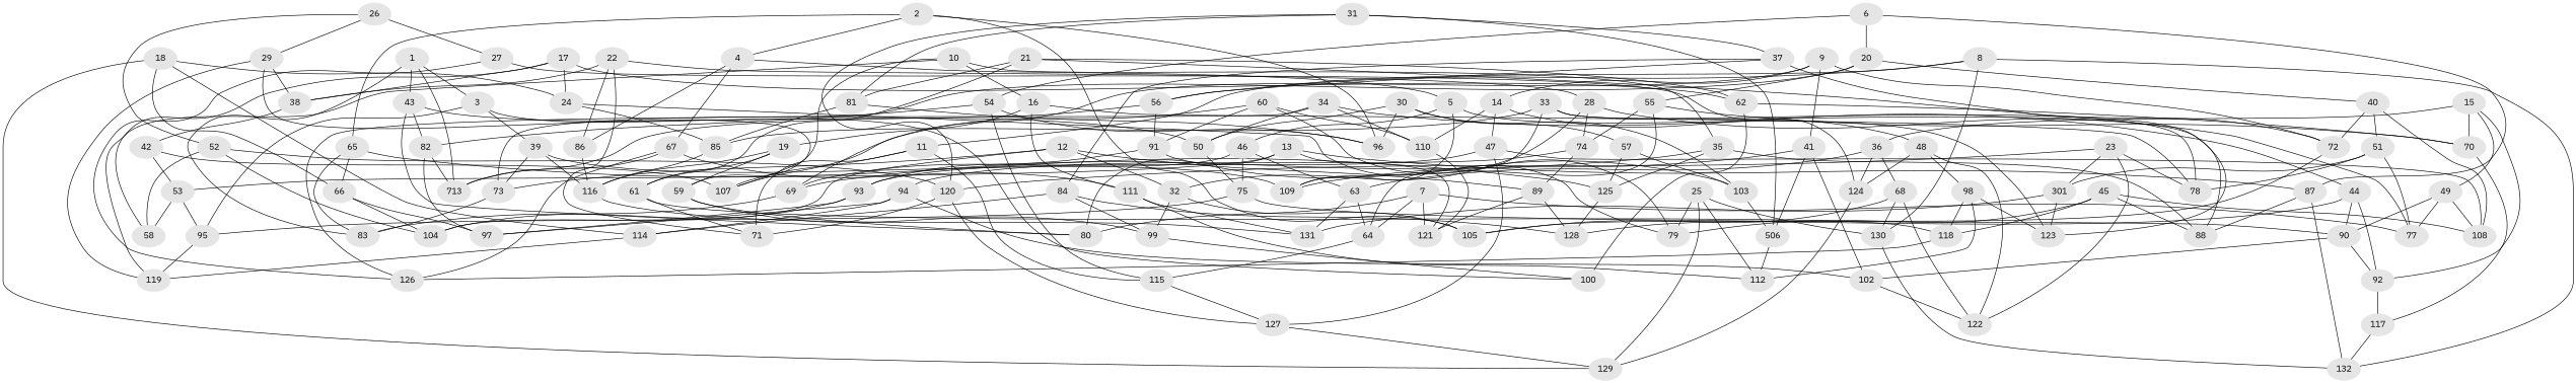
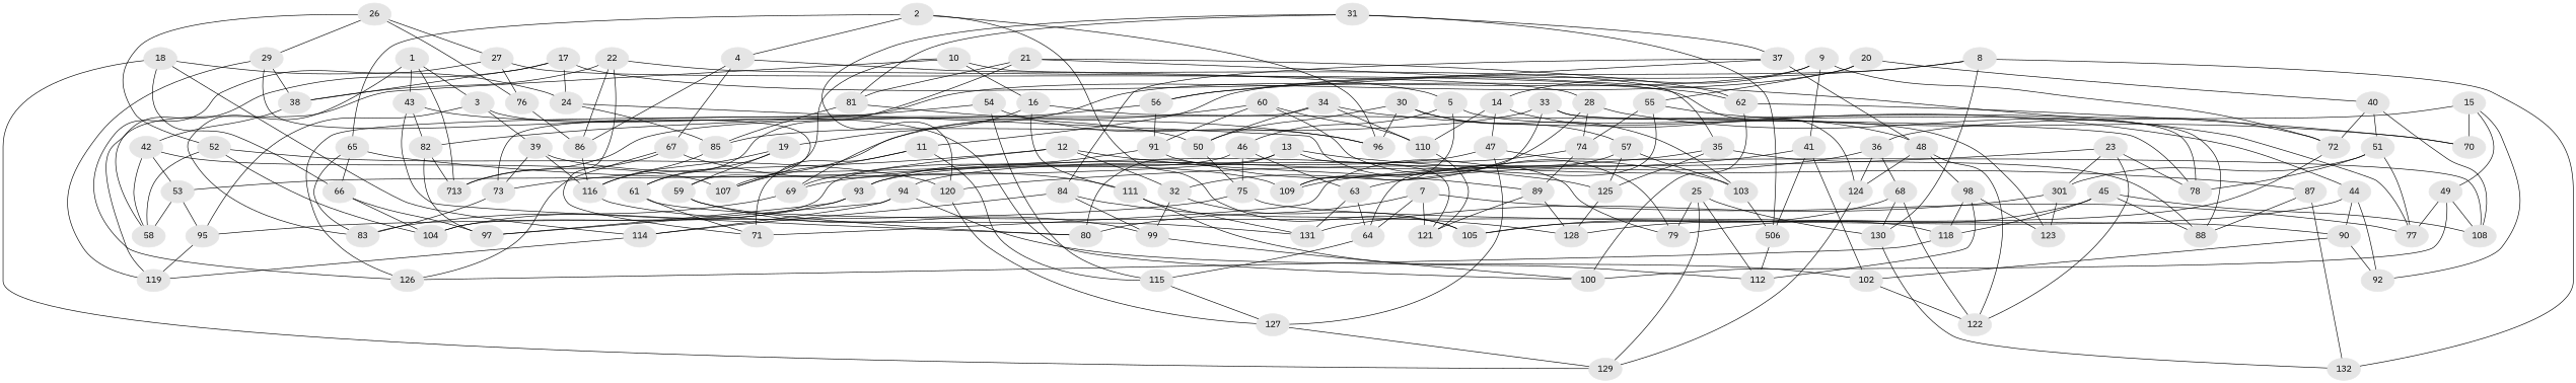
  graph {
    fontname="IBM Plex Sans"
    node [color=gray90 fontname="IBM Plex Sans" style=filled]
    edge [fontname="IBM Plex Sans"]
    1
    3
    43
    83
    n5 [label=713]
    39
    95
    100
    80
    50
    82
    2
    4
    65
    96
    105
    5
    67
    86
    66
    125
    109
    73
    116
    119
    46
    123
    111
    126
    63
    75
    104
-   6
    20
    54
    87
    40
    55
    115
+   76
    132
    88
    7
    64
    77
    121
    8
    11
    56
    130
    71
    107
    91
    9
    14
    41
    69
    72
    47
    48
    110
    n62 [label=506]
    102
    128
    10
    16
    35
    59
    19
    78
    99
    127
    12
    32
    89
    13
    53
    58
    108
    93
    122
    124
    98
    15
    36
    49
    70
    92
    68
-   117
    61
    112
    131
    17
    24
    38
    62
    79
    85
    42
    18
    114
    129
    97
    118
    51
    74
    21
    81
    22
    28
    23
    n113 [label=301]
    120
    25
    26
    27
    29
    52
    94
    30
    57
    103
    31
    37
    84
    33
    34
    44
    90
    45
    60
    1 -- 3
    1 -- 43
    1 -- 83
    1 -- n5
    3 -- 39
    3 -- 95
    3 -- 100
    43 -- 80
    43 -- 50
    43 -- 82
    39 -- 109
    39 -- 73
    39 -- 116
    95 -- 119
    50 -- 75
    82 -- n5
    82 -- 97
    2 -- 4
    2 -- 65
    2 -- 96
    2 -- 105
    4 -- 5
    4 -- 67
    4 -- 86
    65 -- 83
    65 -- 66
    65 -- 125
    5 -- 109
    5 -- 46
    5 -- 123
    67 -- n5
    67 -- 111
    67 -- 126
    86 -- 116
    66 -- 104
    66 -- 97
    125 -- 128
    73 -- 83
    116 -- 131
    46 -- 63
    46 -- 75
    46 -- 104
    111 -- 112
    111 -- 131
    63 -- 64
    63 -- 131
    75 -- 95
    75 -- 90
-   6 -- 20
-   6 -- 54
-   6 -- 87
    20 -- 73
    20 -- 40
    20 -- 55
    54 -- 82
    54 -- 96
    54 -- 115
    87 -- 132
    87 -- 88
    40 -- 72
    40 -- 108
    40 -- 51
    55 -- 64
    55 -- 70
    55 -- 74
    115 -- 127
+   76 -- 86
    7 -- 80
    7 -- 64
    7 -- 77
    7 -- 121
    64 -- 115
    8 -- 132
    8 -- 11
    8 -- 56
    8 -- 130
    11 -- 115
    11 -- 71
    11 -- 107
    56 -- n5
    56 -- 91
    130 -- 132
    91 -- 93
    91 -- 103
    9 -- 14
    9 -- 41
    9 -- 69
    9 -- 72
    14 -- 47
    14 -- 48
    14 -- 110
    41 -- 109
    41 -- n62
    41 -- 102
    69 -- 83
    72 -- 128
    47 -- 127
    47 -- 108
    47 -- 93
    48 -- 122
    48 -- 124
    48 -- 98
    110 -- 121
    n62 -- 112
    102 -- 122
    10 -- 119
    10 -- 16
    10 -- 35
    10 -- 59
    16 -- 111
    16 -- 19
    16 -- 78
    35 -- 125
    35 -- 88
    35 -- 69
    59 -- 80
    59 -- 99
    19 -- 116
    19 -- 59
    19 -- 61
    99 -- 100
    127 -- 129
    12 -- 73
    12 -- 69
    12 -- 32
    12 -- 89
    32 -- 105
    32 -- 99
    89 -- 121
    89 -- 128
    13 -- 80
    13 -- 87
    13 -- 121
    13 -- 53
    53 -- 95
    53 -- 58
    93 -- 104
    93 -- 97
    124 -- 129
    98 -- 123
    98 -- 112
    98 -- 118
    15 -- 36
    15 -- 49
    15 -- 70
    15 -- 92
    36 -- 63
    36 -- 124
    36 -- 68
-   49 -- 90
+   49 -- 100
    49 -- 77
    49 -- 108
-   70 -- 117
-   92 -- 117
    68 -- 105
    68 -- 130
    68 -- 122
-   117 -- 132
    61 -- 71
    61 -- 118
    17 -- 58
    17 -- 24
    17 -- 38
    17 -- 62
    24 -- 79
    24 -- 85
    38 -- 42
    62 -- 100
    62 -- 70
    85 -- 116
    42 -- 107
    42 -- 53
+   42 -- 58
    18 -- 66
    18 -- 24
    18 -- 114
    18 -- 129
    114 -- 119
    118 -- 126
    51 -- 77
    51 -- 78
    51 -- n113
    74 -- 89
    74 -- 94
    21 -- 72
    21 -- 61
    21 -- 62
    21 -- 81
    81 -- 96
    81 -- 85
    22 -- 86
    22 -- 71
    22 -- 38
    22 -- 28
    28 -- 77
    28 -- 32
    28 -- 74
    23 -- 78
    23 -- 122
    23 -- n113
    23 -- 120
    n113 -- 123
    n113 -- 131
    120 -- 127
    25 -- 130
    25 -- 112
    25 -- 79
    25 -- 129
+   26 -- 76
    26 -- 27
    26 -- 29
    26 -- 52
    27 -- 126
+   27 -- 76
    27 -- 124
    29 -- 119
    29 -- 107
    29 -- 38
    52 -- 104
    52 -- 58
    52 -- 120
    94 -- 102
    94 -- 114
    94 -- 97
    30 -- 50
    30 -- 96
    30 -- 57
    30 -- 103
    57 -- 125
-   120 -- 71
+   57 -- 71
    57 -- 103
    103 -- n62
    31 -- n62
    31 -- 81
    31 -- 120
    31 -- 37
-   37 -- 123
+   37 -- 48
    37 -- 56
    37 -- 84
    84 -- 128
    84 -- 99
    84 -- 114
    33 -- 109
    33 -- 88
    33 -- 78
    33 -- 85
    34 -- 50
    34 -- 126
    34 -- 110
    34 -- 44
    44 -- 105
    44 -- 92
    44 -- 90
    90 -- 102
    90 -- 92
    45 -- 88
    45 -- 108
    45 -- 79
    45 -- 118
    60 -- 107
    60 -- 91
    60 -- 110
    60 -- 79
  }
